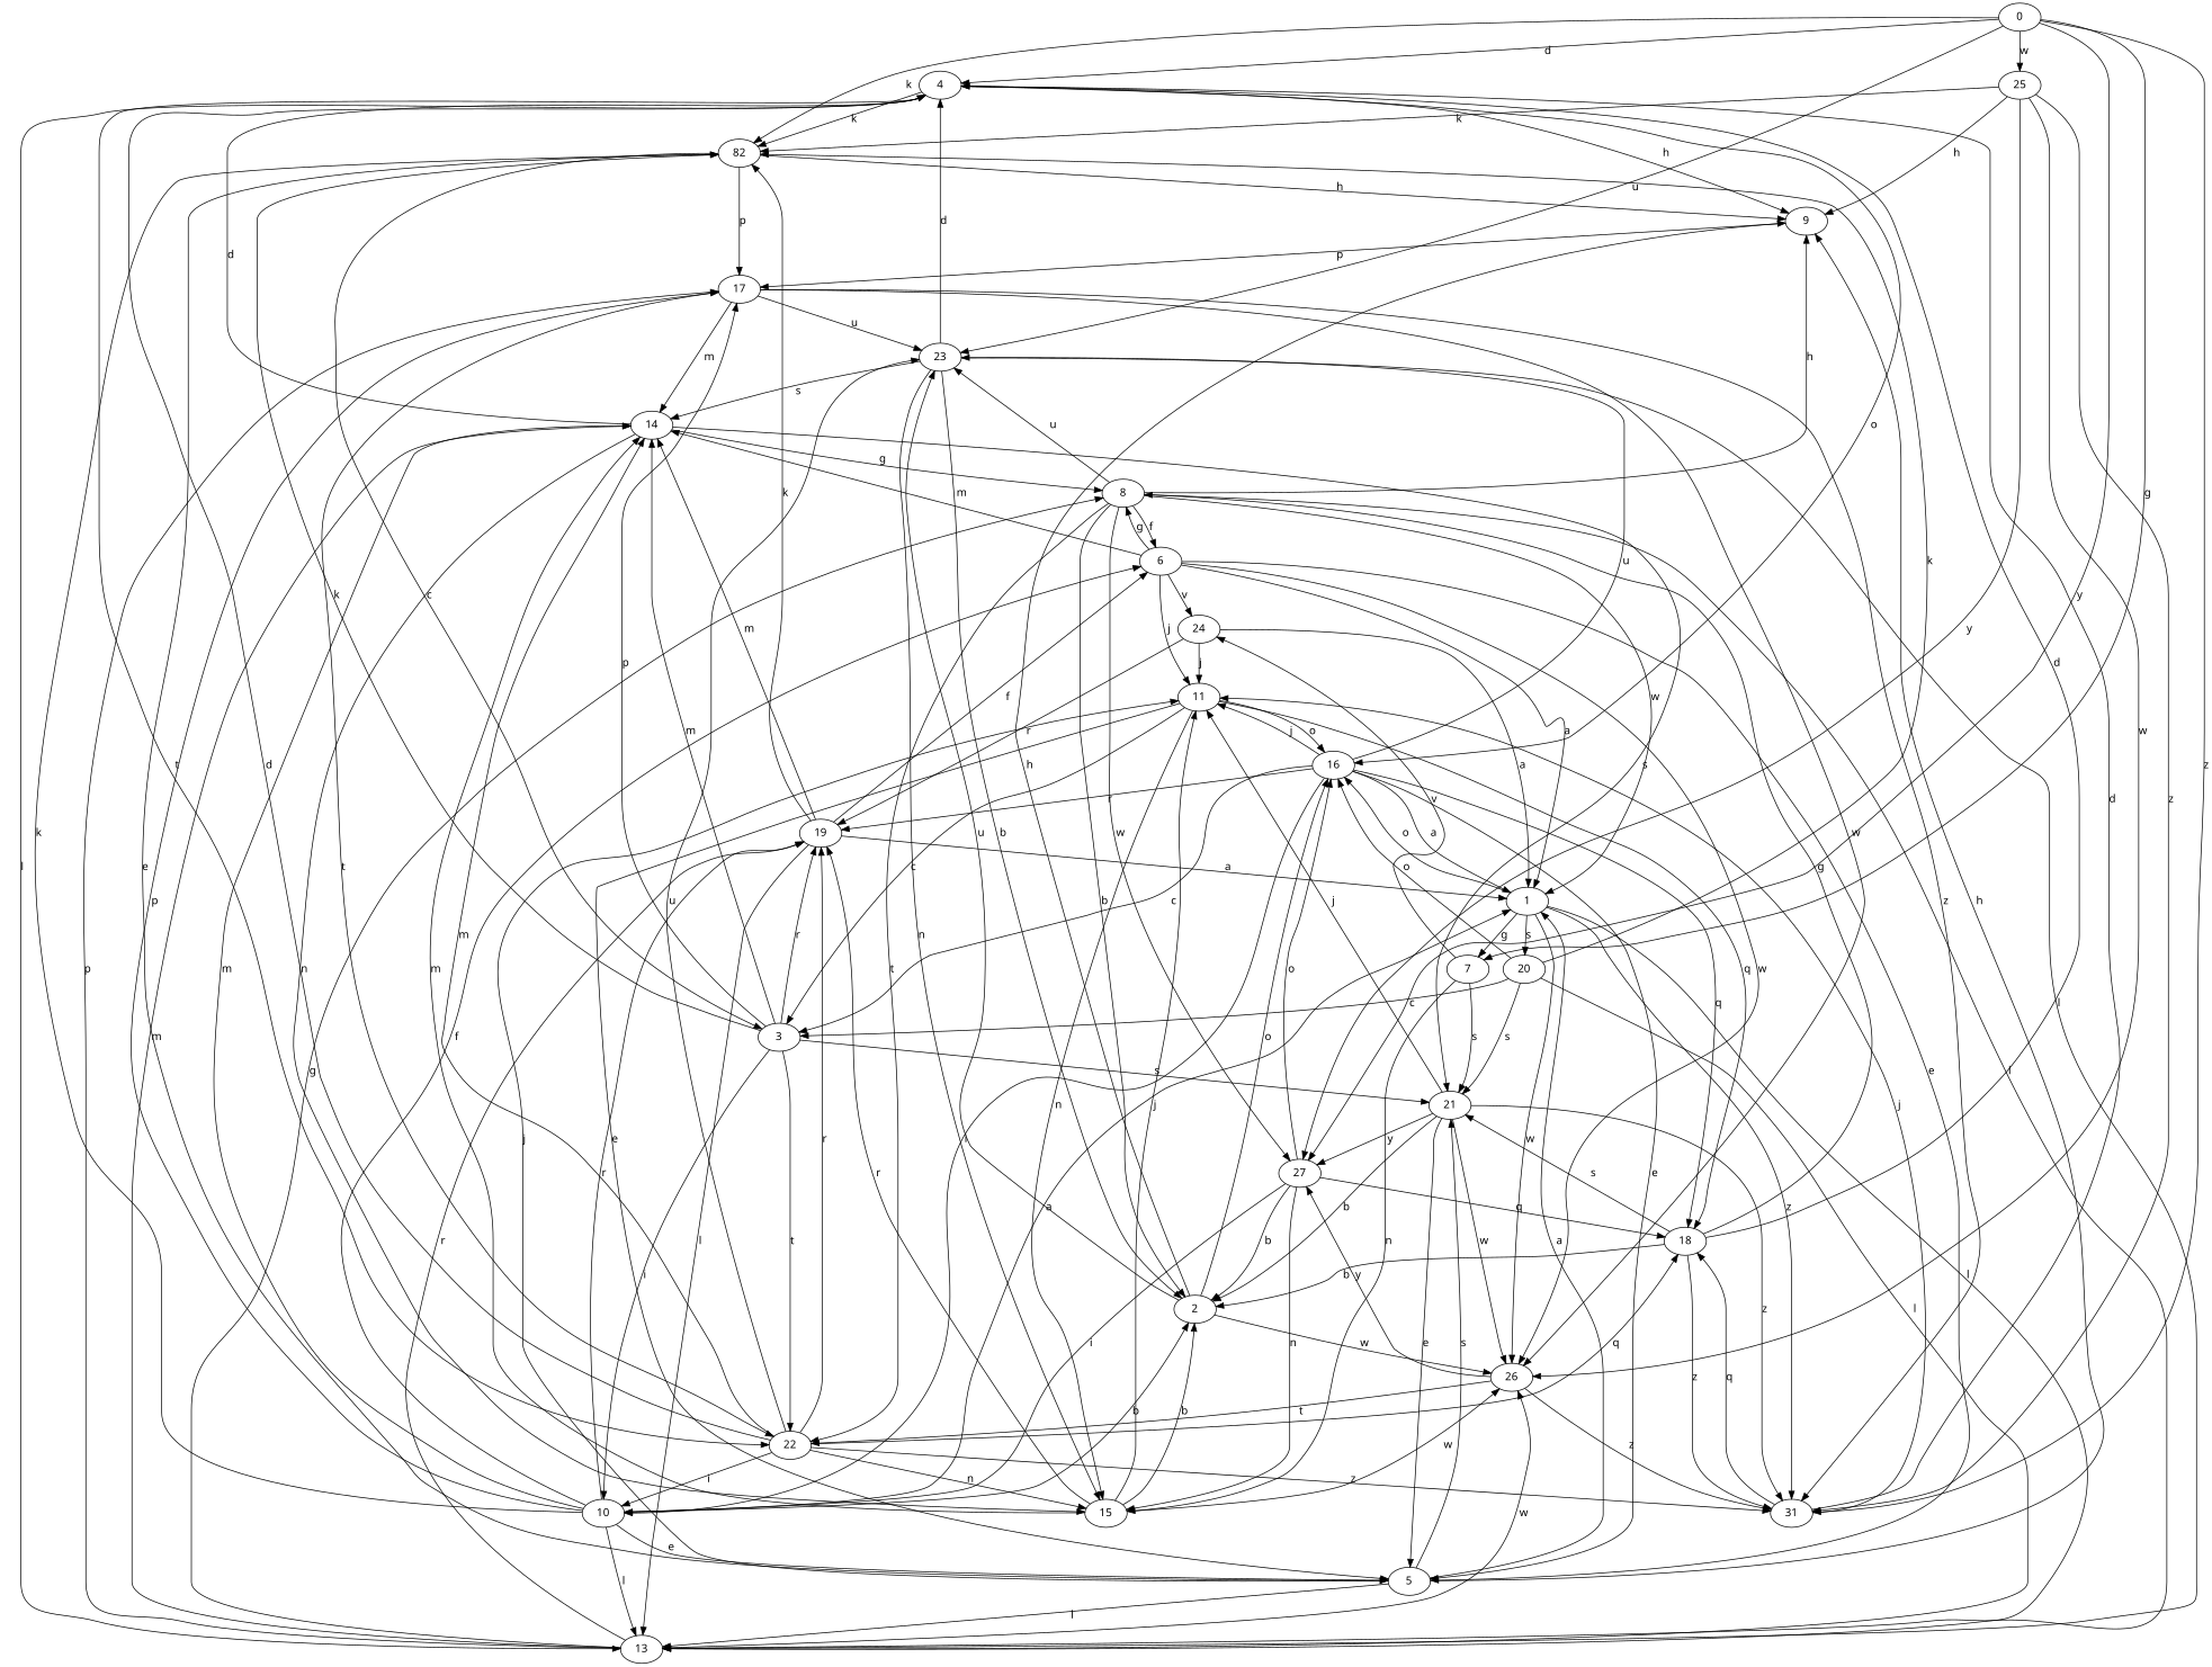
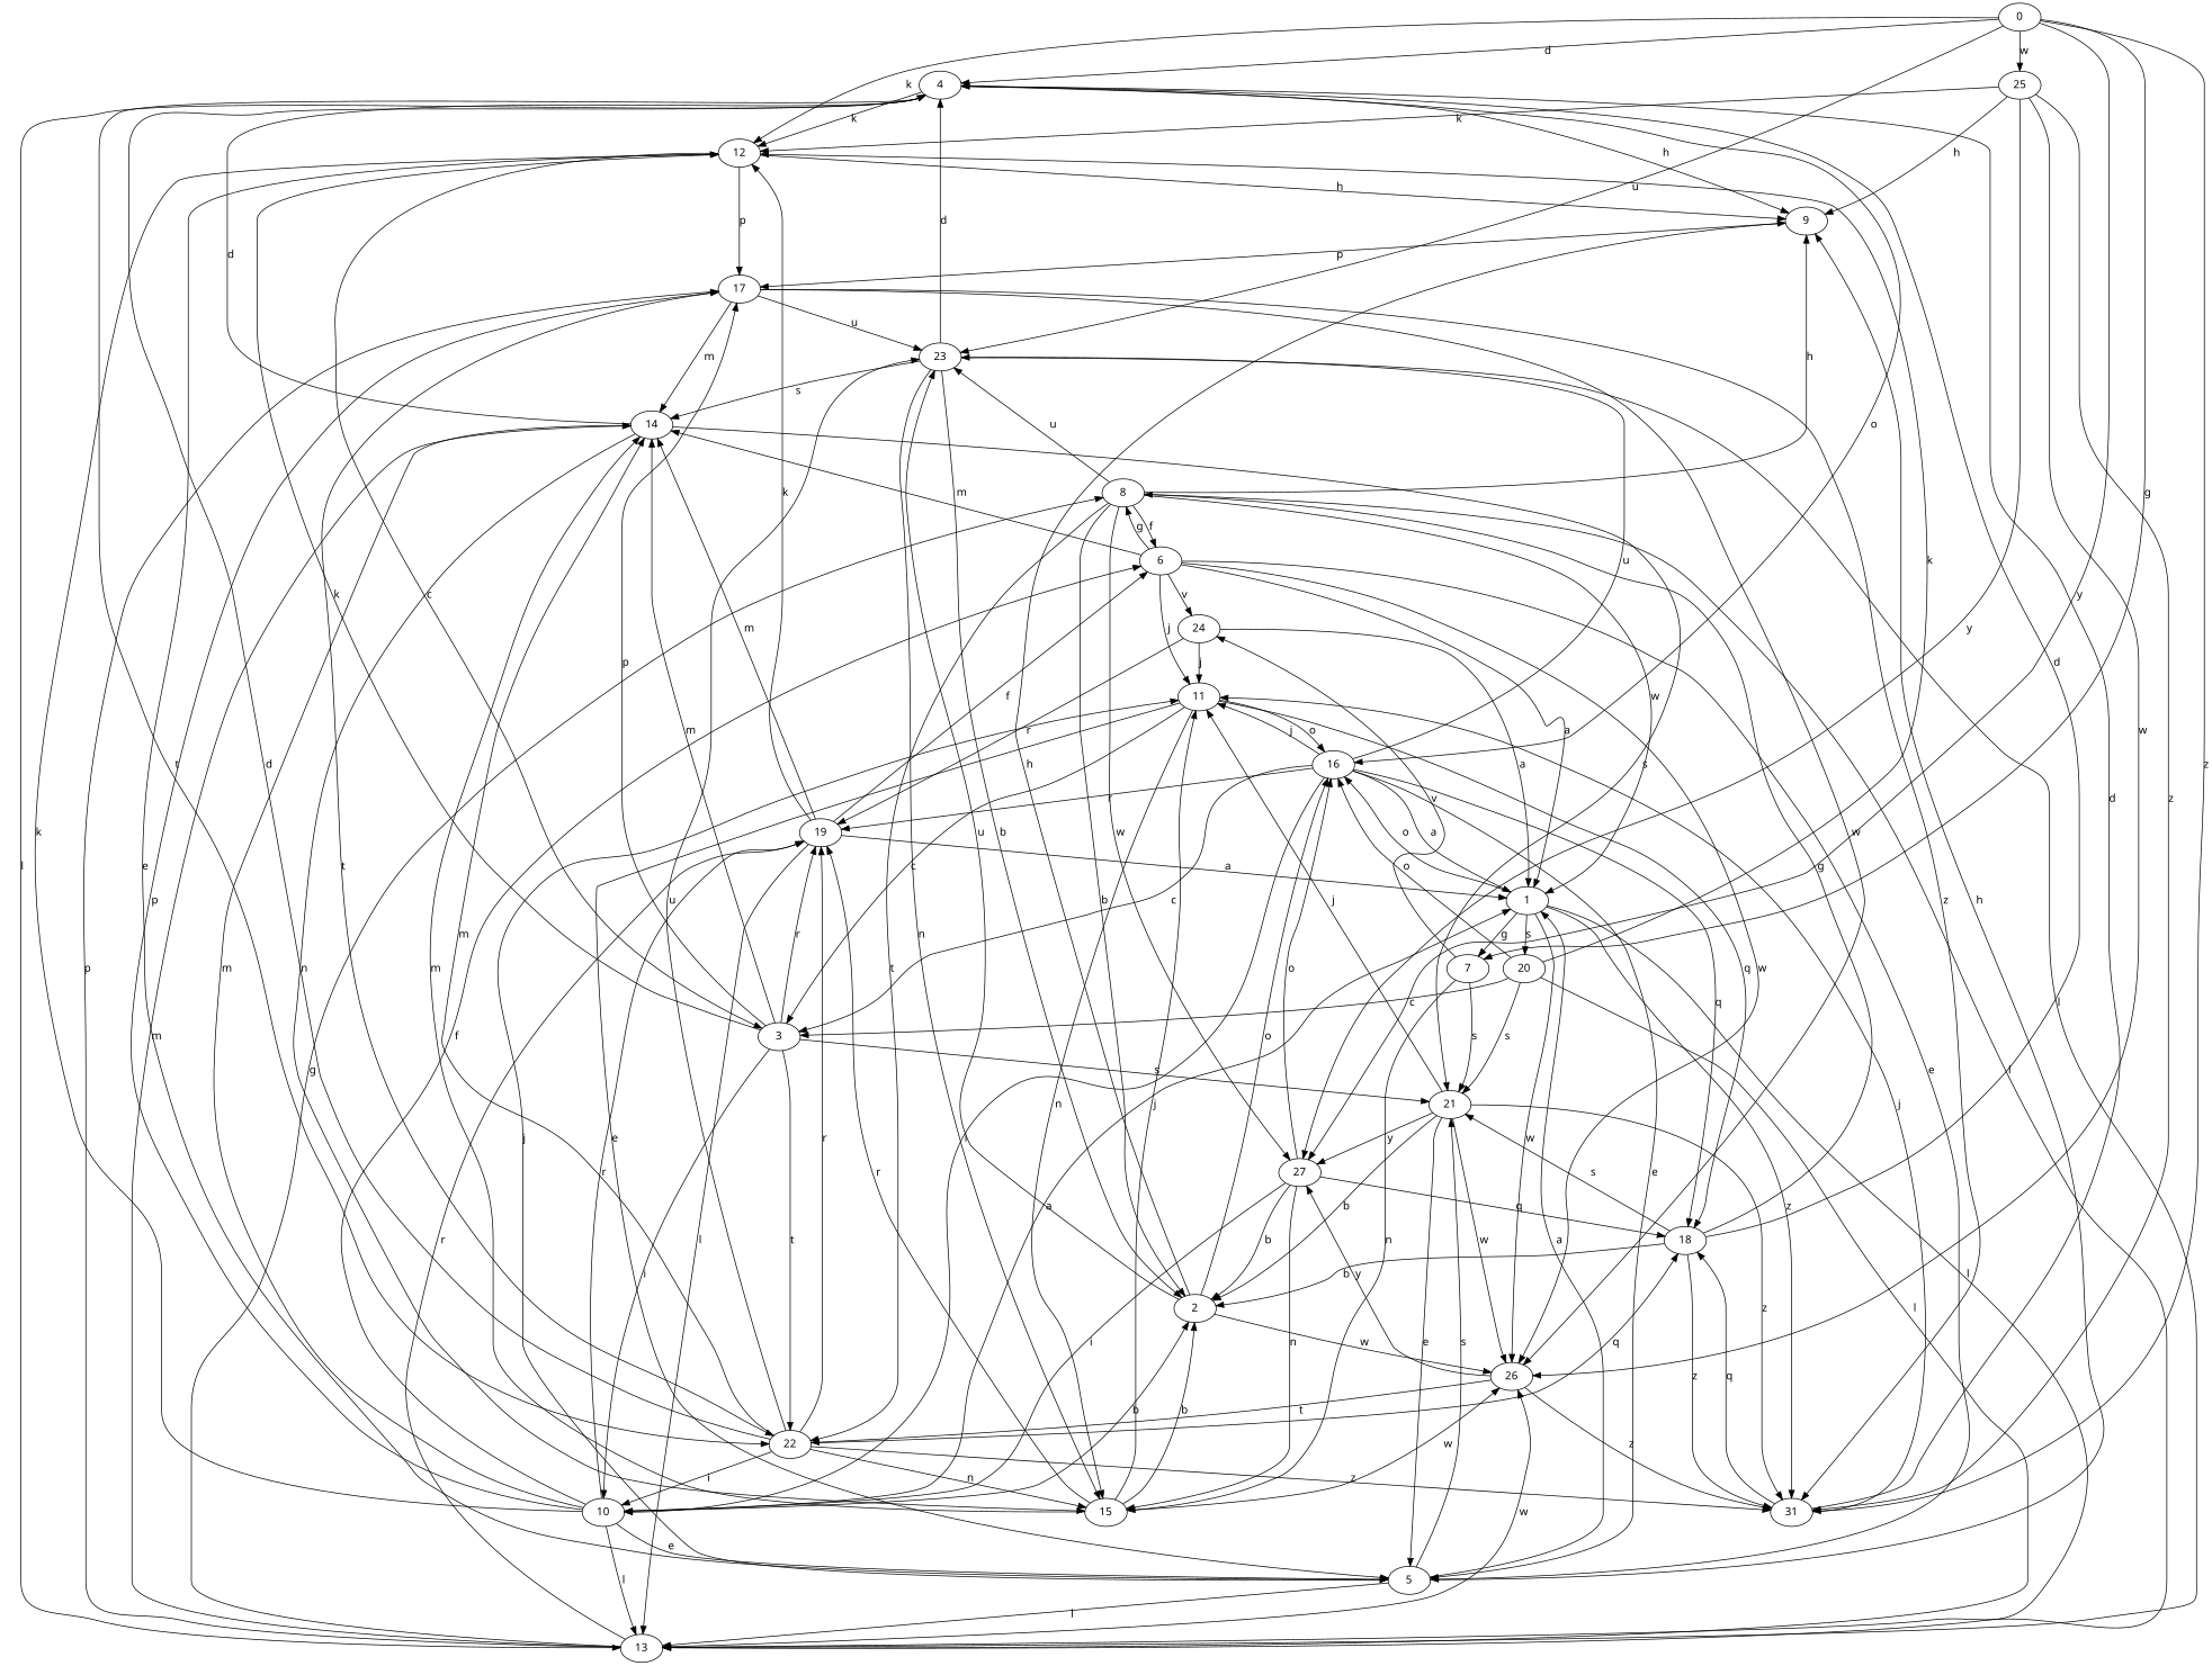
  strict digraph {
    fontname="Noto Sans"
    node [fontname="Noto Sans"]
    edge [fontname="Noto Sans"]
    0
    4
    7
-   12 [label=82]
+   12
    23
    25
    27
    31
    13
    16
    9
    22
    21
    24
    15
    3
    17
    5
    2
    14
    26
    10
    18
    11
    1
    20
    19
    8
    6
    0 -> 4 [label=d]
    0 -> 7 [label=g]
    0 -> 12 [label=k]
    0 -> 23 [label=u]
    0 -> 25 [label=w]
    0 -> 27 [label=y]
    0 -> 31 [label=z]
    4 -> 12 [label=k]
    4 -> 13 [label=l]
    4 -> 16 [label=o]
    4 -> 9 [label=h]
    4 -> 22 [label=t]
    7 -> 21 [label=s]
    7 -> 24 [label=v]
    7 -> 15 [label=n]
    12 -> 9 [label=h]
    12 -> 3 [label=c]
    12 -> 17 [label=p]
    12 -> 5 [label=e]
    23 -> 4 [label=d]
    23 -> 13 [label=l]
    23 -> 15 [label=n]
    23 -> 2 [label=b]
    23 -> 14 [label=s]
    25 -> 12 [label=k]
    25 -> 27 [label=y]
    25 -> 31 [label=z]
    25 -> 9 [label=h]
    25 -> 26 [label=w]
    27 -> 16 [label=o]
    27 -> 15 [label=n]
    27 -> 2 [label=b]
    27 -> 10 [label=i]
    27 -> 18 [label=q]
    31 -> 4 [label=d]
    31 -> 18 [label=q]
    31 -> 11 [label=j]
    13 -> 17 [label=p]
    13 -> 14 [label=m]
    13 -> 26 [label=w]
    13 -> 19 [label=r]
    13 -> 8 [label=g]
    16 -> 23 [label=u]
    16 -> 3 [label=c]
    16 -> 5 [label=e]
    16 -> 10 [label=i]
    16 -> 18 [label=q]
    16 -> 11 [label=j]
    16 -> 1 [label=a]
    16 -> 19 [label=r]
    9 -> 17 [label=p]
    22 -> 4 [label=d]
    22 -> 23 [label=u]
    22 -> 31 [label=z]
    22 -> 15 [label=n]
    22 -> 14 [label=m]
    22 -> 10 [label=i]
    22 -> 18 [label=q]
    22 -> 19 [label=r]
    21 -> 27 [label=y]
    21 -> 31 [label=z]
    21 -> 5 [label=e]
    21 -> 2 [label=b]
    21 -> 26 [label=w]
    21 -> 11 [label=j]
    24 -> 11 [label=j]
    24 -> 1 [label=a]
    24 -> 19 [label=r]
    15 -> 2 [label=b]
    15 -> 14 [label=m]
    15 -> 26 [label=w]
    15 -> 11 [label=j]
    15 -> 19 [label=r]
    3 -> 12 [label=k]
    3 -> 22 [label=t]
    3 -> 21 [label=s]
    3 -> 17 [label=p]
    3 -> 14 [label=m]
    3 -> 10 [label=i]
    3 -> 19 [label=r]
    17 -> 23 [label=u]
    17 -> 31 [label=z]
    17 -> 22 [label=t]
    17 -> 14 [label=m]
    17 -> 26 [label=w]
    5 -> 13 [label=l]
    5 -> 9 [label=h]
    5 -> 21 [label=s]
    5 -> 11 [label=j]
    5 -> 1 [label=a]
    2 -> 23 [label=u]
    2 -> 16 [label=o]
    2 -> 9 [label=h]
    2 -> 26 [label=w]
    14 -> 4 [label=d]
    14 -> 21 [label=s]
    14 -> 15 [label=n]
-   14 -> 8 [label=g]
    26 -> 27 [label=y]
    26 -> 31 [label=z]
    26 -> 22 [label=t]
    10 -> 12 [label=k]
    10 -> 13 [label=l]
    10 -> 17 [label=p]
    10 -> 5 [label=e]
    10 -> 2 [label=b]
    10 -> 14 [label=m]
    10 -> 1 [label=a]
    10 -> 19 [label=r]
    10 -> 6 [label=f]
    18 -> 4 [label=d]
    18 -> 31 [label=z]
    18 -> 21 [label=s]
    18 -> 2 [label=b]
    18 -> 8 [label=g]
    11 -> 16 [label=o]
    11 -> 15 [label=n]
    11 -> 3 [label=c]
    11 -> 5 [label=e]
    11 -> 18 [label=q]
    1 -> 7 [label=g]
    1 -> 31 [label=z]
    1 -> 13 [label=l]
    1 -> 16 [label=o]
    1 -> 26 [label=w]
    1 -> 20 [label=s]
    20 -> 12 [label=k]
    20 -> 13 [label=l]
    20 -> 16 [label=o]
    20 -> 21 [label=s]
    20 -> 3 [label=c]
    19 -> 12 [label=k]
    19 -> 13 [label=l]
    19 -> 14 [label=m]
    19 -> 1 [label=a]
    19 -> 6 [label=f]
    8 -> 23 [label=u]
    8 -> 27 [label=w]
    8 -> 13 [label=l]
    8 -> 9 [label=h]
    8 -> 22 [label=t]
    8 -> 2 [label=b]
    8 -> 1 [label=w]
    8 -> 6 [label=f]
    6 -> 24 [label=v]
    6 -> 5 [label=e]
    6 -> 14 [label=m]
    6 -> 26 [label=w]
    6 -> 11 [label=j]
    6 -> 1 [label=a]
    6 -> 8 [label=g]
  }
